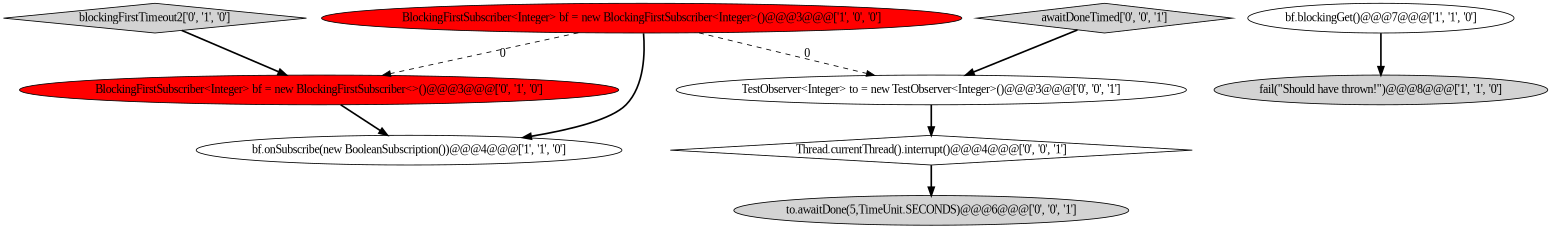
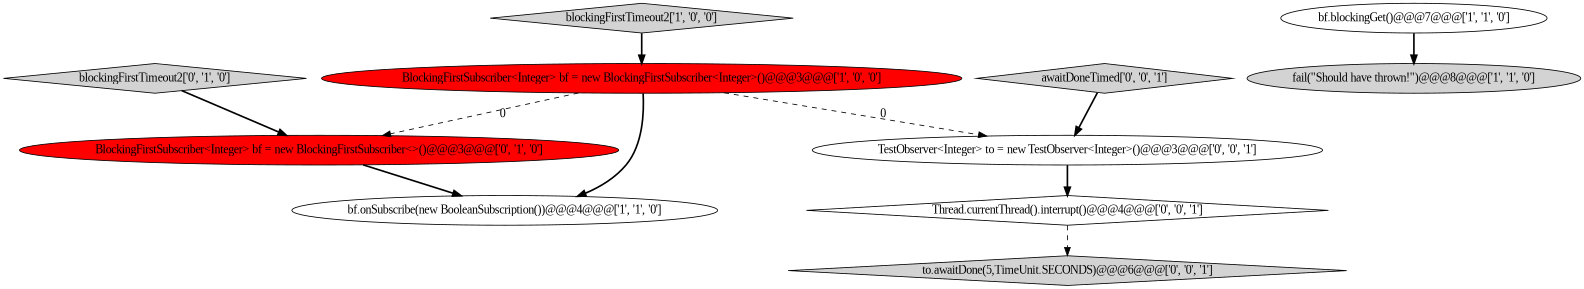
  digraph {
    fontname="Liberation Serif"
    node [fillcolor=lightgray fontname="Liberation Serif" shape=ellipse style=filled]
    edge [fontname="Liberation Serif" style=bold]
    n1 [fillcolor=white label="bf.onSubscribe(new BooleanSubscription())@@@4@@@['1', '1', '0']"]
    n2 [fillcolor=red label="BlockingFirstSubscriber<Integer> bf = new BlockingFirstSubscriber<>()@@@3@@@['0', '1', '0']"]
    n3 [fillcolor=white label="bf.blockingGet()@@@7@@@['1', '1', '0']"]
    n4 [label="fail(\"Should have thrown!\")@@@8@@@['1', '1', '0']"]
    n5 [label="blockingFirstTimeout2['0', '1', '0']" shape=diamond]
-   n6 [label="to.awaitDone(5,TimeUnit.SECONDS)@@@6@@@['0', '0', '1']"]
+   n6 [label="to.awaitDone(5,TimeUnit.SECONDS)@@@6@@@['0', '0', '1']" shape=diamond]
    n7 [label="awaitDoneTimed['0', '0', '1']" shape=diamond]
    n8 [fillcolor=white label="TestObserver<Integer> to = new TestObserver<Integer>()@@@3@@@['0', '0', '1']"]
    n9 [fillcolor=white label="Thread.currentThread().interrupt()@@@4@@@['0', '0', '1']" shape=diamond]
+   n10 [label="blockingFirstTimeout2['1', '0', '0']" shape=diamond]
    n11 [fillcolor=red label="BlockingFirstSubscriber<Integer> bf = new BlockingFirstSubscriber<Integer>()@@@3@@@['1', '0', '0']"]
    n2 -> n1
    n3 -> n4
    n5 -> n2
    n7 -> n8
    n8 -> n9
-   n9 -> n6
+   n9 -> n6 [style=dashed]
+   n10 -> n11
    n11 -> n1
    n11 -> n2 [label=0 style=dashed]
    n11 -> n8 [label=0 style=dashed]
  }
